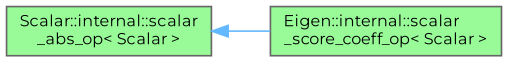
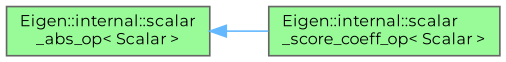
  digraph {
    rankdir=LR
    fontname=Montserrat
    node [color=grey40 fillcolor=palegreen fontname=Montserrat fontsize=10 shape=box style=filled]
-   n1 [height=0.2 label="Scalar::internal::scalar\l_abs_op\< Scalar \>" width=0.4]
+   n1 [height=0.2 label="Eigen::internal::scalar\l_abs_op\< Scalar \>" width=0.4]
    n2 [height=0.2 label="Eigen::internal::scalar\l_score_coeff_op\< Scalar \>" width=0.4]
    n1 -> n2 [color=steelblue1 dir=back fontname=Montserrat fontsize=10 labelfontname=Helvetica labelfontsize=10 style=solid]
  }
